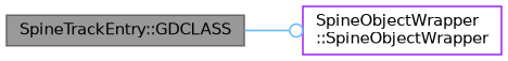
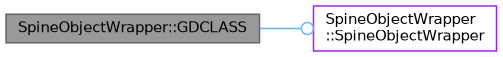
  digraph {
    rankdir=LR
    node [fontname=Helvetica fontsize=10 shape=box style=filled]
-   n1 [color=gray40 fillcolor=grey60 fontcolor=black height=0.2 label="SpineTrackEntry::GDCLASS" width=0.4]
+   n1 [color=gray40 fillcolor=grey60 fontcolor=black height=0.2 label="SpineObjectWrapper::GDCLASS" width=0.4]
    n2 [color=purple fillcolor=white height=0.2 label="SpineObjectWrapper\l::SpineObjectWrapper" width=0.4]
    n1 -> n2 [color=steelblue1 fontname=Helvetica fontsize=10 labelfontname=Helvetica labelfontsize=10 style=solid arrowhead=odot]
  }
